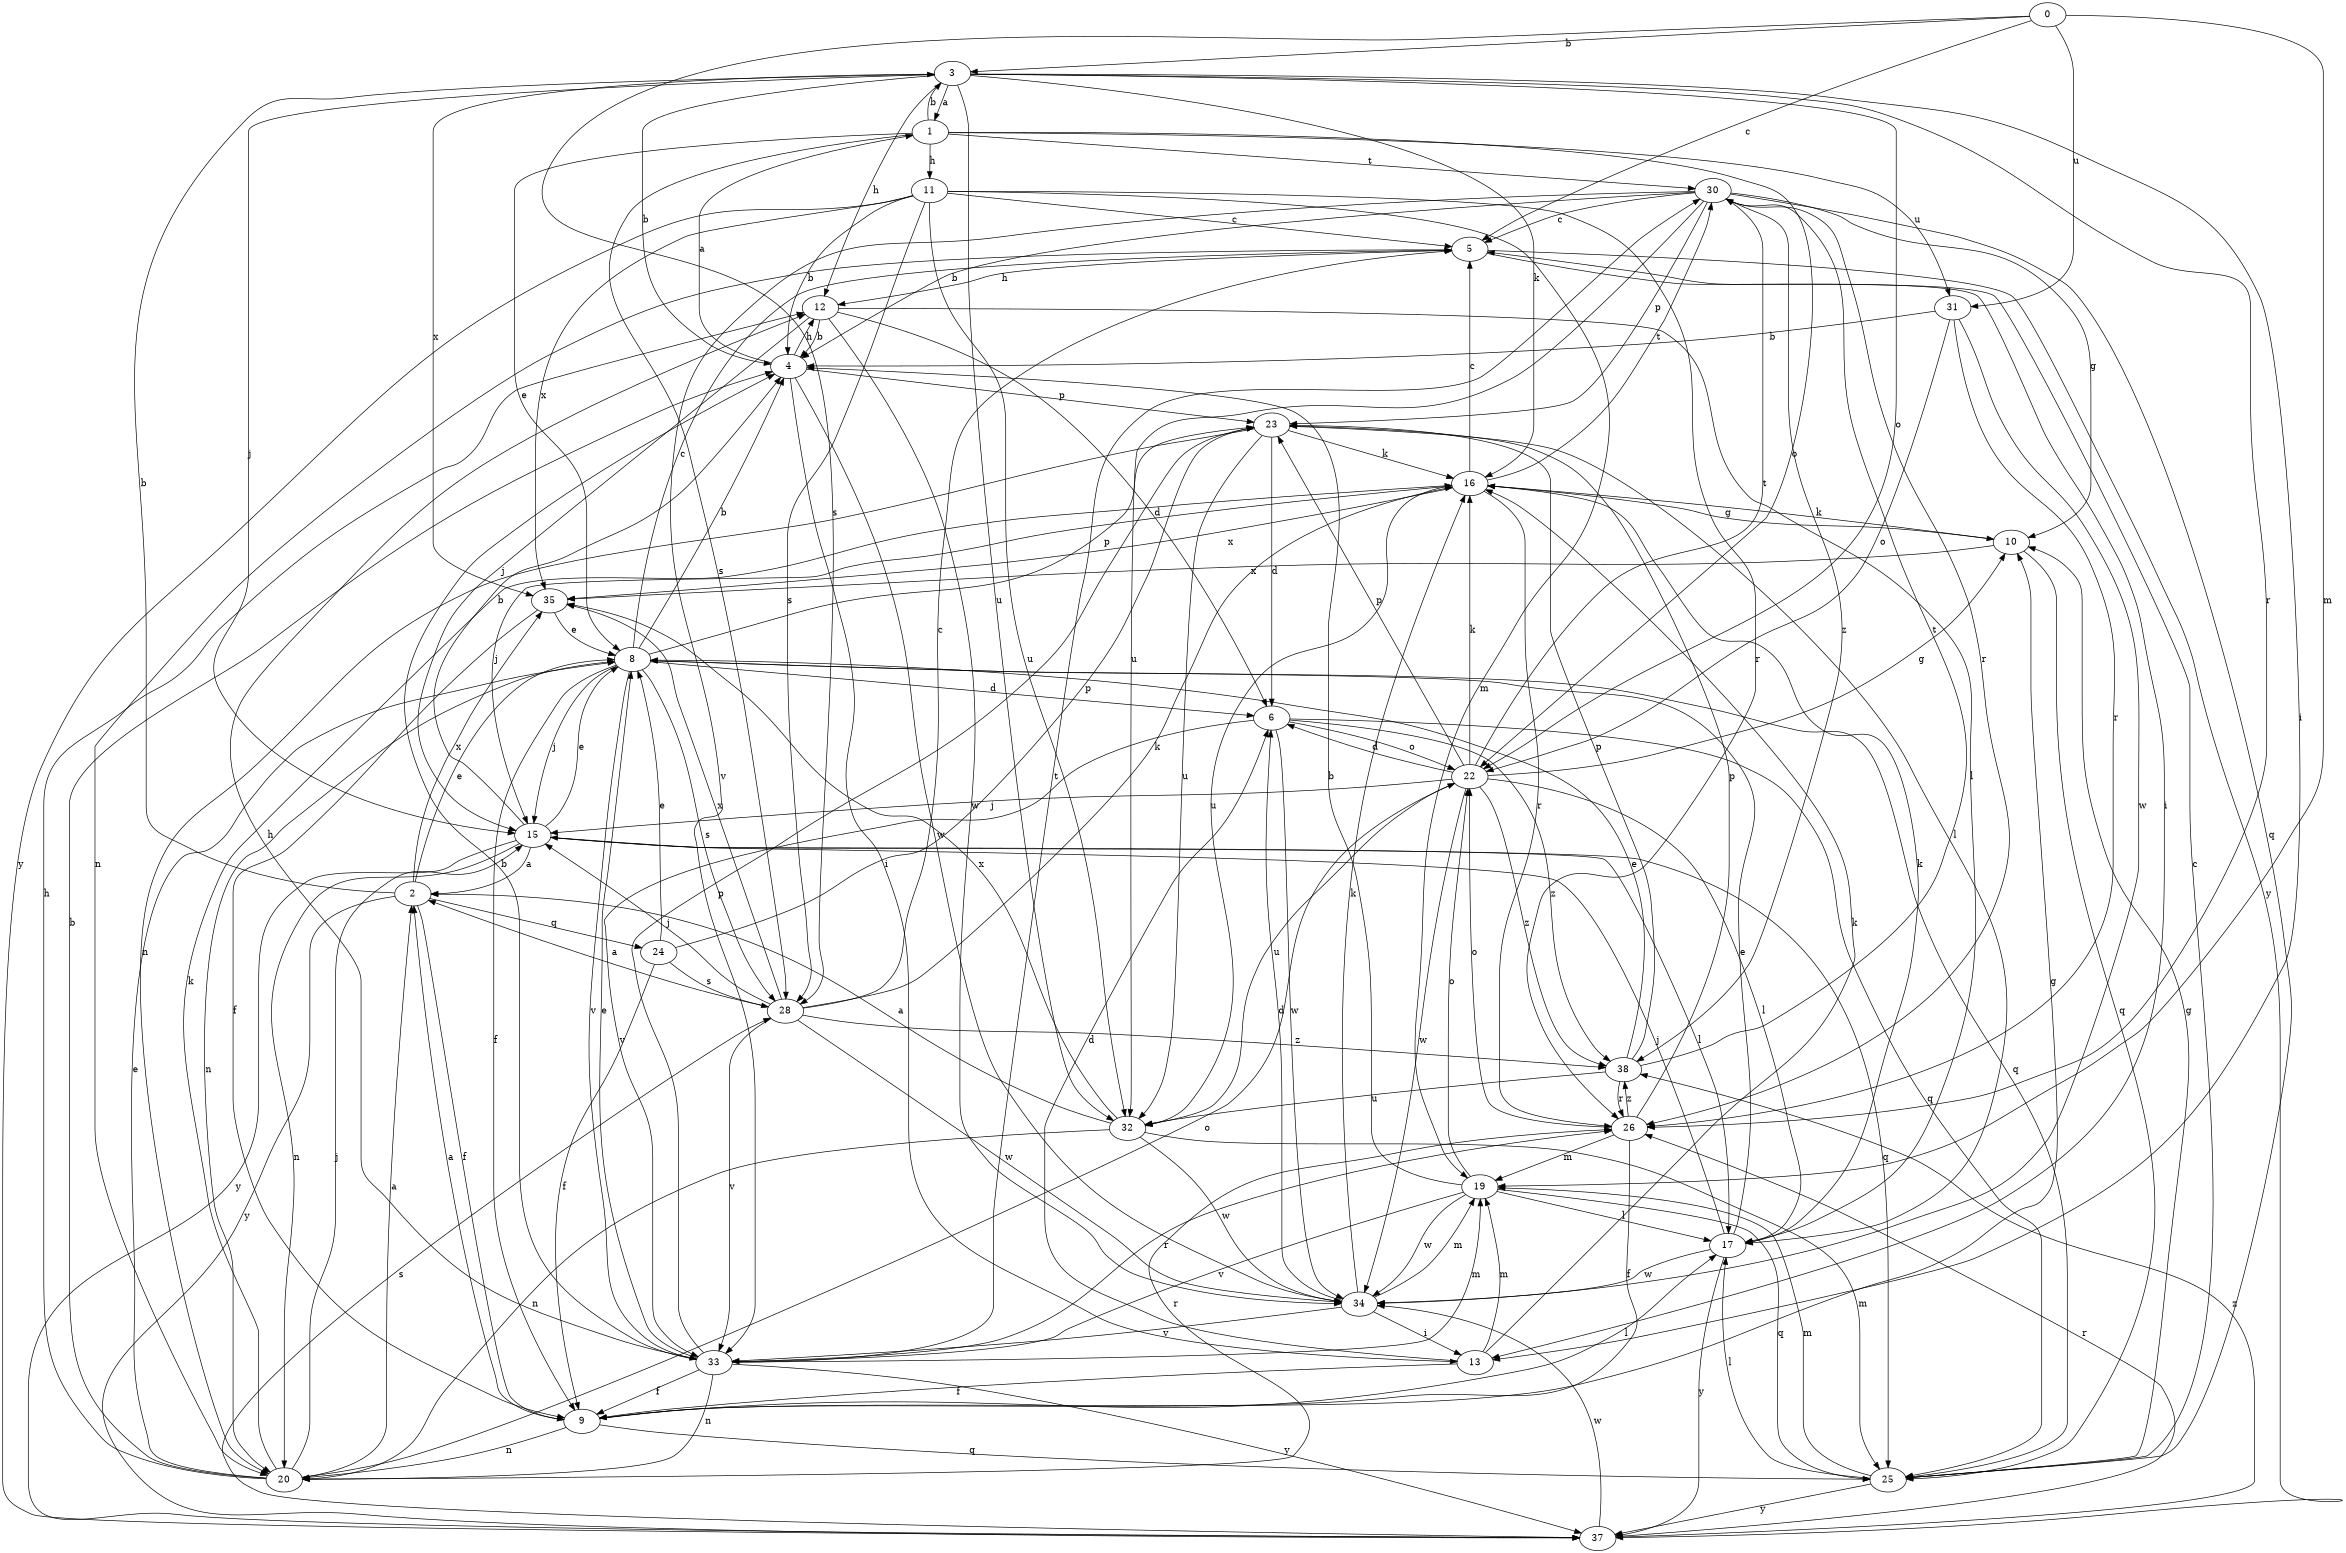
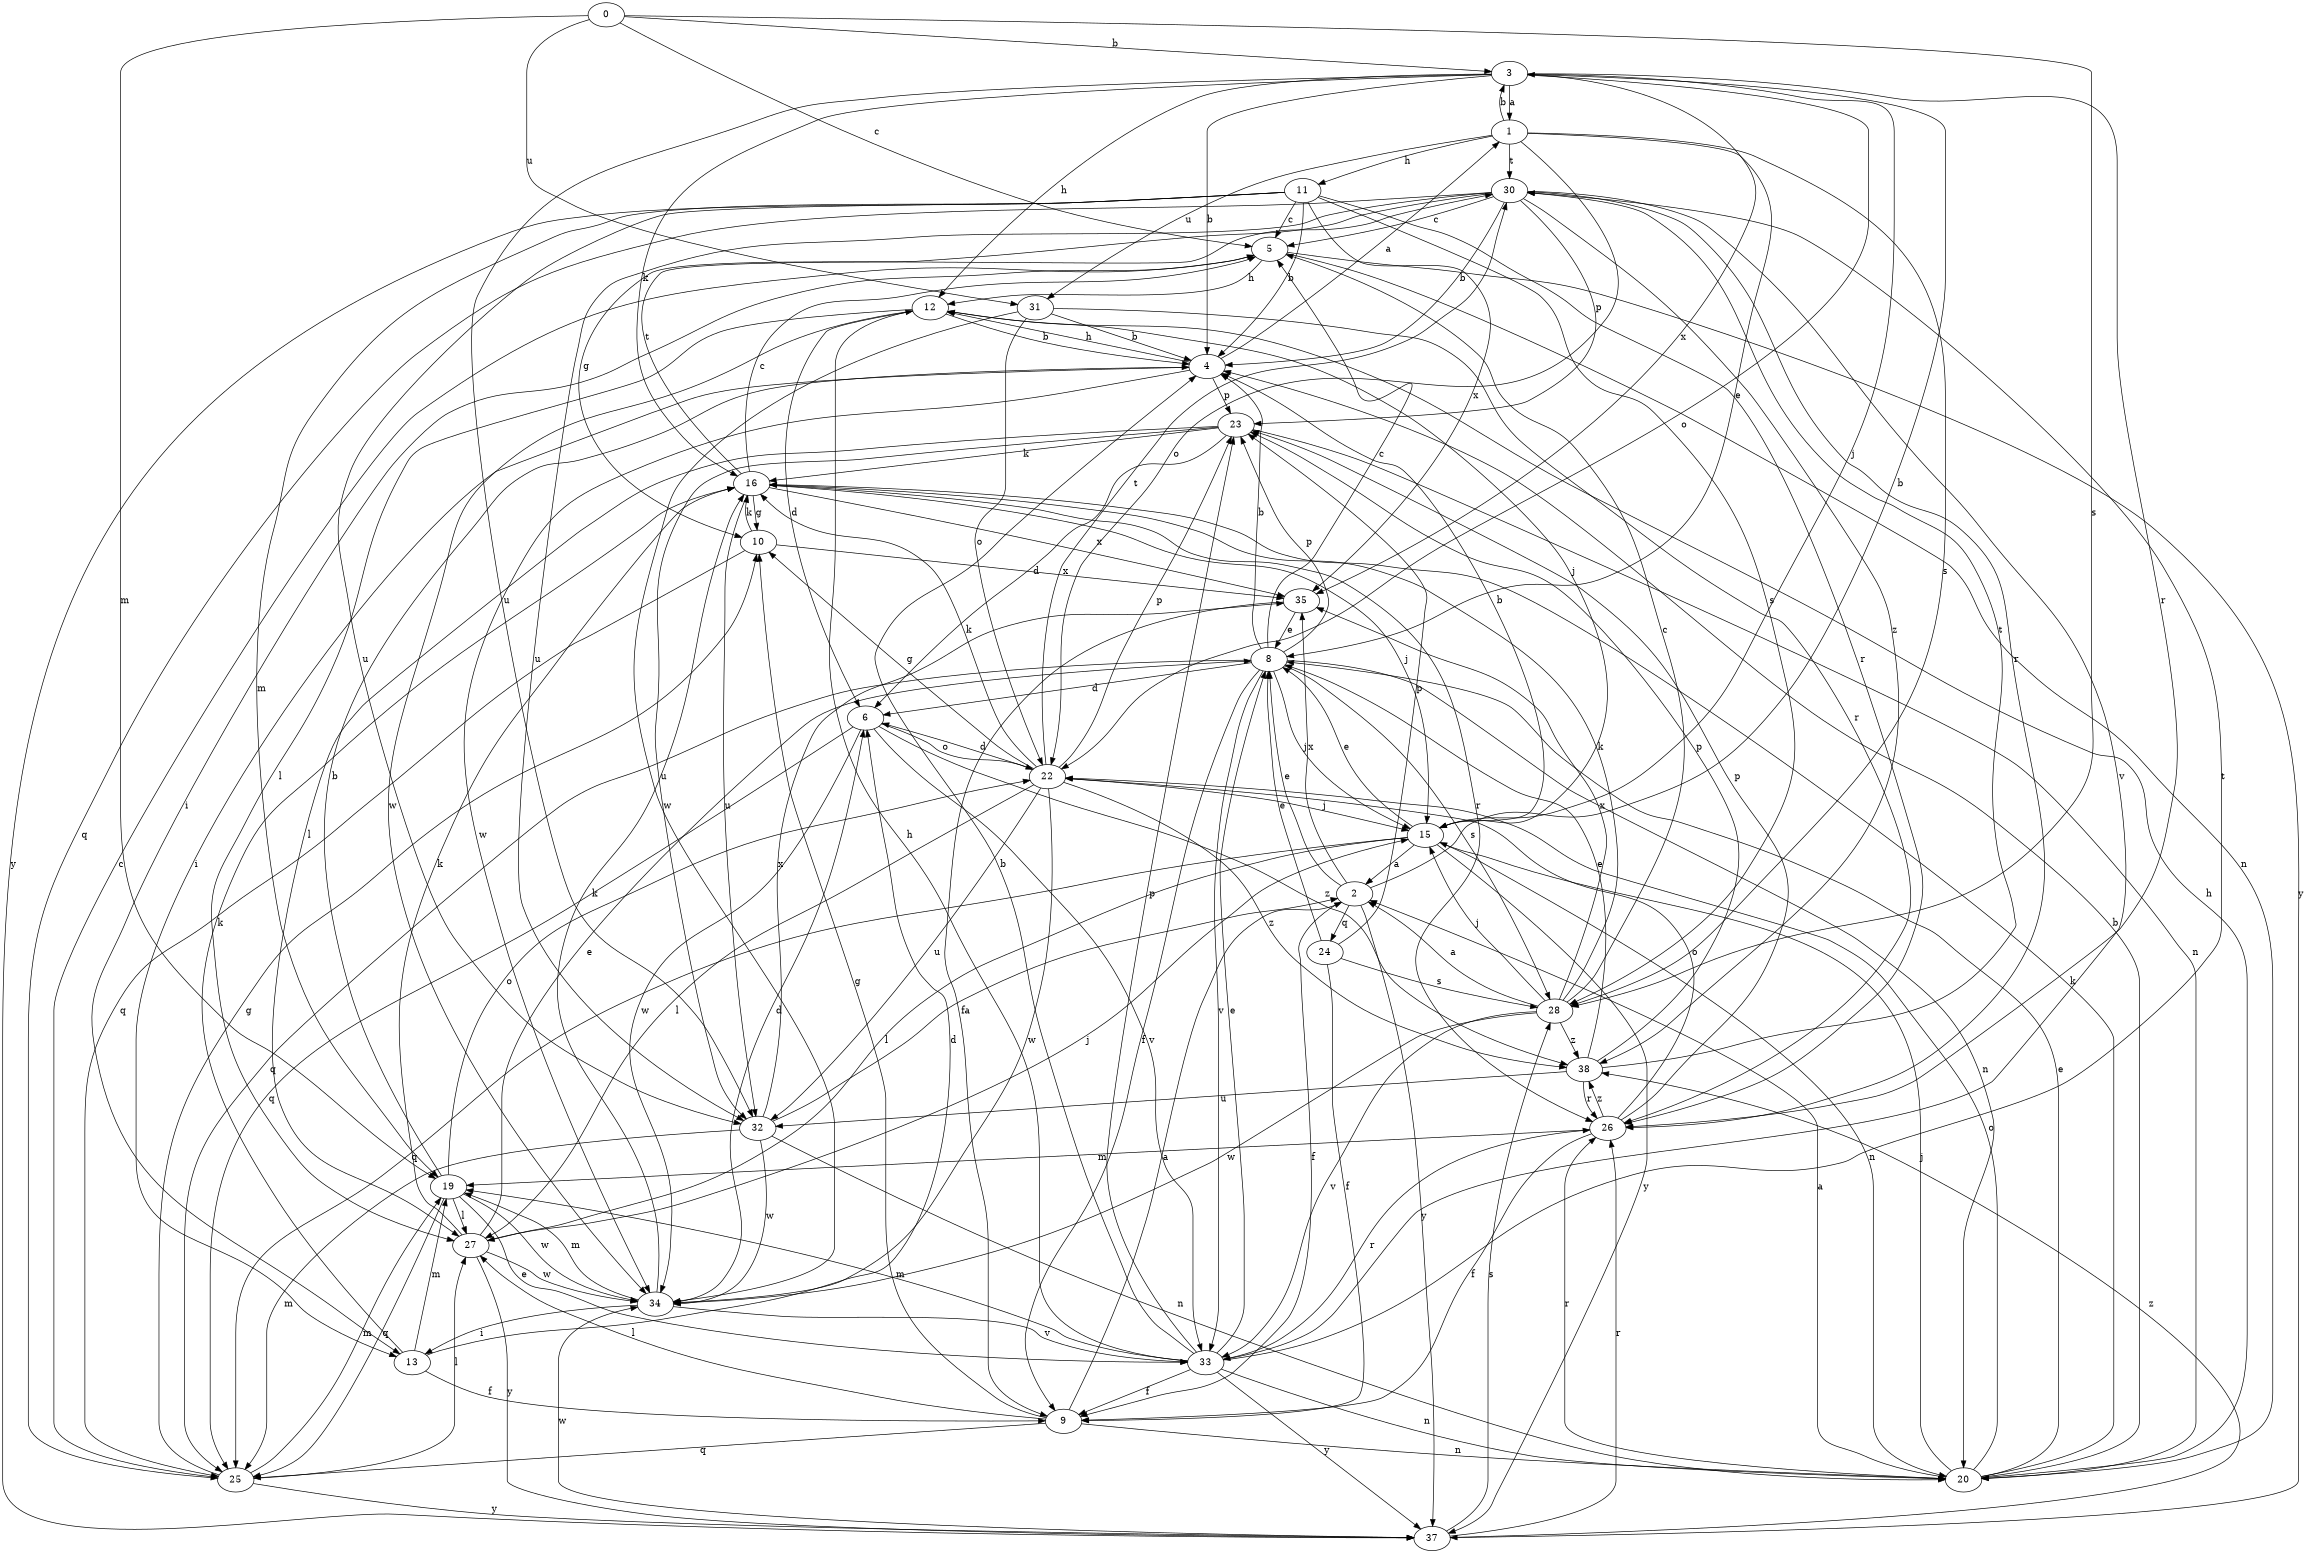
  strict digraph {
    0
    3
    5
    19
    28
    31
    1
    22
    35
    4
    12
    13
    15
    16
    26
    32
    37
    20
    34
    25
    33
-   17
+   17 [label=27]
    2
    38
    8
    11
    30
    9
    23
    6
    10
    24
    0 -> 3 [label=b]
    0 -> 5 [label=c]
    0 -> 19 [label=m]
    0 -> 28 [label=s]
    0 -> 31 [label=u]
    3 -> 1 [label=a]
    3 -> 22 [label=o]
    3 -> 35 [label=x]
    3 -> 4 [label=b]
    3 -> 12 [label=h]
-   3 -> 13 [label=i]
    3 -> 15 [label=j]
    3 -> 16 [label=k]
    3 -> 26 [label=r]
    3 -> 32 [label=u]
    5 -> 12 [label=h]
    5 -> 13 [label=i]
    5 -> 37 [label=y]
    5 -> 20 [label=n]
    19 -> 22 [label=o]
    19 -> 4 [label=b]
    19 -> 34 [label=w]
    19 -> 25 [label=q]
-   19 -> 33 [label=v]
+   19 -> 33 [label=e]
    19 -> 17 [label=l]
    28 -> 5 [label=c]
    28 -> 35 [label=x]
    28 -> 15 [label=j]
    28 -> 16 [label=k]
    28 -> 34 [label=w]
    28 -> 33 [label=v]
    28 -> 2 [label=a]
    28 -> 38 [label=z]
    31 -> 22 [label=o]
    31 -> 4 [label=b]
    31 -> 26 [label=r]
    31 -> 34 [label=w]
    1 -> 3 [label=b]
    1 -> 28 [label=s]
    1 -> 31 [label=u]
    1 -> 22 [label=o]
    1 -> 8 [label=e]
    1 -> 11 [label=h]
    1 -> 30 [label=t]
    22 -> 15 [label=j]
    22 -> 16 [label=k]
    22 -> 32 [label=u]
    22 -> 34 [label=w]
    22 -> 17 [label=l]
    22 -> 38 [label=z]
    22 -> 30 [label=t]
    22 -> 23 [label=p]
    22 -> 6 [label=d]
    22 -> 10 [label=g]
    35 -> 8 [label=e]
    35 -> 9 [label=f]
    4 -> 1 [label=a]
    4 -> 12 [label=h]
    4 -> 13 [label=i]
    4 -> 34 [label=w]
    4 -> 23 [label=p]
    12 -> 4 [label=b]
    12 -> 15 [label=j]
    12 -> 34 [label=w]
    12 -> 17 [label=l]
    12 -> 6 [label=d]
    13 -> 19 [label=m]
    13 -> 16 [label=k]
    13 -> 9 [label=f]
    13 -> 6 [label=d]
    15 -> 4 [label=b]
    15 -> 37 [label=y]
    15 -> 20 [label=n]
    15 -> 25 [label=q]
    15 -> 17 [label=l]
    15 -> 2 [label=a]
    15 -> 8 [label=e]
    16 -> 5 [label=c]
    16 -> 35 [label=x]
    16 -> 15 [label=j]
    16 -> 26 [label=r]
    16 -> 32 [label=u]
    16 -> 30 [label=t]
    16 -> 10 [label=g]
    26 -> 19 [label=m]
    26 -> 22 [label=o]
    26 -> 38 [label=z]
    26 -> 9 [label=f]
    26 -> 23 [label=p]
    32 -> 35 [label=x]
    32 -> 20 [label=n]
    32 -> 34 [label=w]
    32 -> 25 [label=m]
    32 -> 2 [label=a]
    37 -> 28 [label=s]
    37 -> 26 [label=r]
    37 -> 34 [label=w]
    37 -> 38 [label=z]
    20 -> 22 [label=o]
    20 -> 4 [label=b]
    20 -> 12 [label=h]
    20 -> 15 [label=j]
    20 -> 16 [label=k]
    20 -> 26 [label=r]
    20 -> 2 [label=a]
    20 -> 8 [label=e]
    34 -> 19 [label=m]
    34 -> 13 [label=i]
    34 -> 16 [label=k]
    34 -> 33 [label=v]
    34 -> 6 [label=d]
    25 -> 5 [label=c]
    25 -> 19 [label=m]
    25 -> 37 [label=y]
    25 -> 17 [label=l]
    25 -> 10 [label=g]
    33 -> 19 [label=m]
    33 -> 4 [label=b]
    33 -> 12 [label=h]
    33 -> 26 [label=r]
    33 -> 37 [label=y]
    33 -> 20 [label=n]
    33 -> 8 [label=e]
    33 -> 30 [label=t]
    33 -> 9 [label=f]
    33 -> 23 [label=p]
    17 -> 15 [label=j]
    17 -> 16 [label=k]
    17 -> 37 [label=y]
    17 -> 34 [label=w]
    17 -> 8 [label=e]
    2 -> 3 [label=b]
    2 -> 35 [label=x]
    2 -> 37 [label=y]
    2 -> 8 [label=e]
    2 -> 9 [label=f]
    2 -> 24 [label=q]
    38 -> 26 [label=r]
    38 -> 32 [label=u]
    38 -> 8 [label=e]
    38 -> 30 [label=t]
    38 -> 23 [label=p]
    8 -> 5 [label=c]
    8 -> 28 [label=s]
    8 -> 4 [label=b]
    8 -> 15 [label=j]
    8 -> 20 [label=n]
    8 -> 25 [label=q]
    8 -> 33 [label=v]
    8 -> 9 [label=f]
    8 -> 23 [label=p]
    8 -> 6 [label=d]
    11 -> 5 [label=c]
    11 -> 19 [label=m]
    11 -> 28 [label=s]
    11 -> 35 [label=x]
    11 -> 4 [label=b]
    11 -> 26 [label=r]
    11 -> 32 [label=u]
    11 -> 37 [label=y]
    30 -> 5 [label=c]
    30 -> 4 [label=b]
    30 -> 26 [label=r]
    30 -> 32 [label=u]
    30 -> 25 [label=q]
    30 -> 33 [label=v]
    30 -> 38 [label=z]
    30 -> 23 [label=p]
    30 -> 10 [label=g]
    9 -> 20 [label=n]
    9 -> 25 [label=q]
    9 -> 17 [label=l]
    9 -> 2 [label=a]
    9 -> 10 [label=g]
    23 -> 16 [label=k]
    23 -> 32 [label=u]
    23 -> 20 [label=n]
    23 -> 17 [label=l]
    23 -> 6 [label=d]
    6 -> 22 [label=o]
    6 -> 34 [label=w]
    6 -> 25 [label=q]
    6 -> 33 [label=v]
    6 -> 38 [label=z]
    10 -> 35 [label=x]
    10 -> 16 [label=k]
    10 -> 25 [label=q]
    24 -> 28 [label=s]
    24 -> 8 [label=e]
    24 -> 9 [label=f]
    24 -> 23 [label=p]
  }
